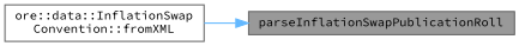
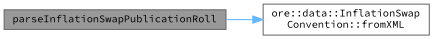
  digraph {
    rankdir=RL
    fontname="Source Code Pro"
    node [fontname="Source Code Pro" fontsize=10 shape=box style=filled]
    n1 [color=gray40 fillcolor=grey60 fontcolor=black height=0.2 label=parseInflationSwapPublicationRoll width=0.4]
    n2 [color=grey40 fillcolor=white height=0.2 label="ore::data::InflationSwap\lConvention::fromXML" width=0.4]
-   n1 -> n2 [color=steelblue1 dir=back fontname="Source Code Pro" fontsize=10 labelfontname=Helvetica labelfontsize=10 style=solid]
+   n2 -> n1 [color=steelblue1 dir=back fontname="Source Code Pro" fontsize=10 labelfontname=Helvetica labelfontsize=10 style=solid]
  }
